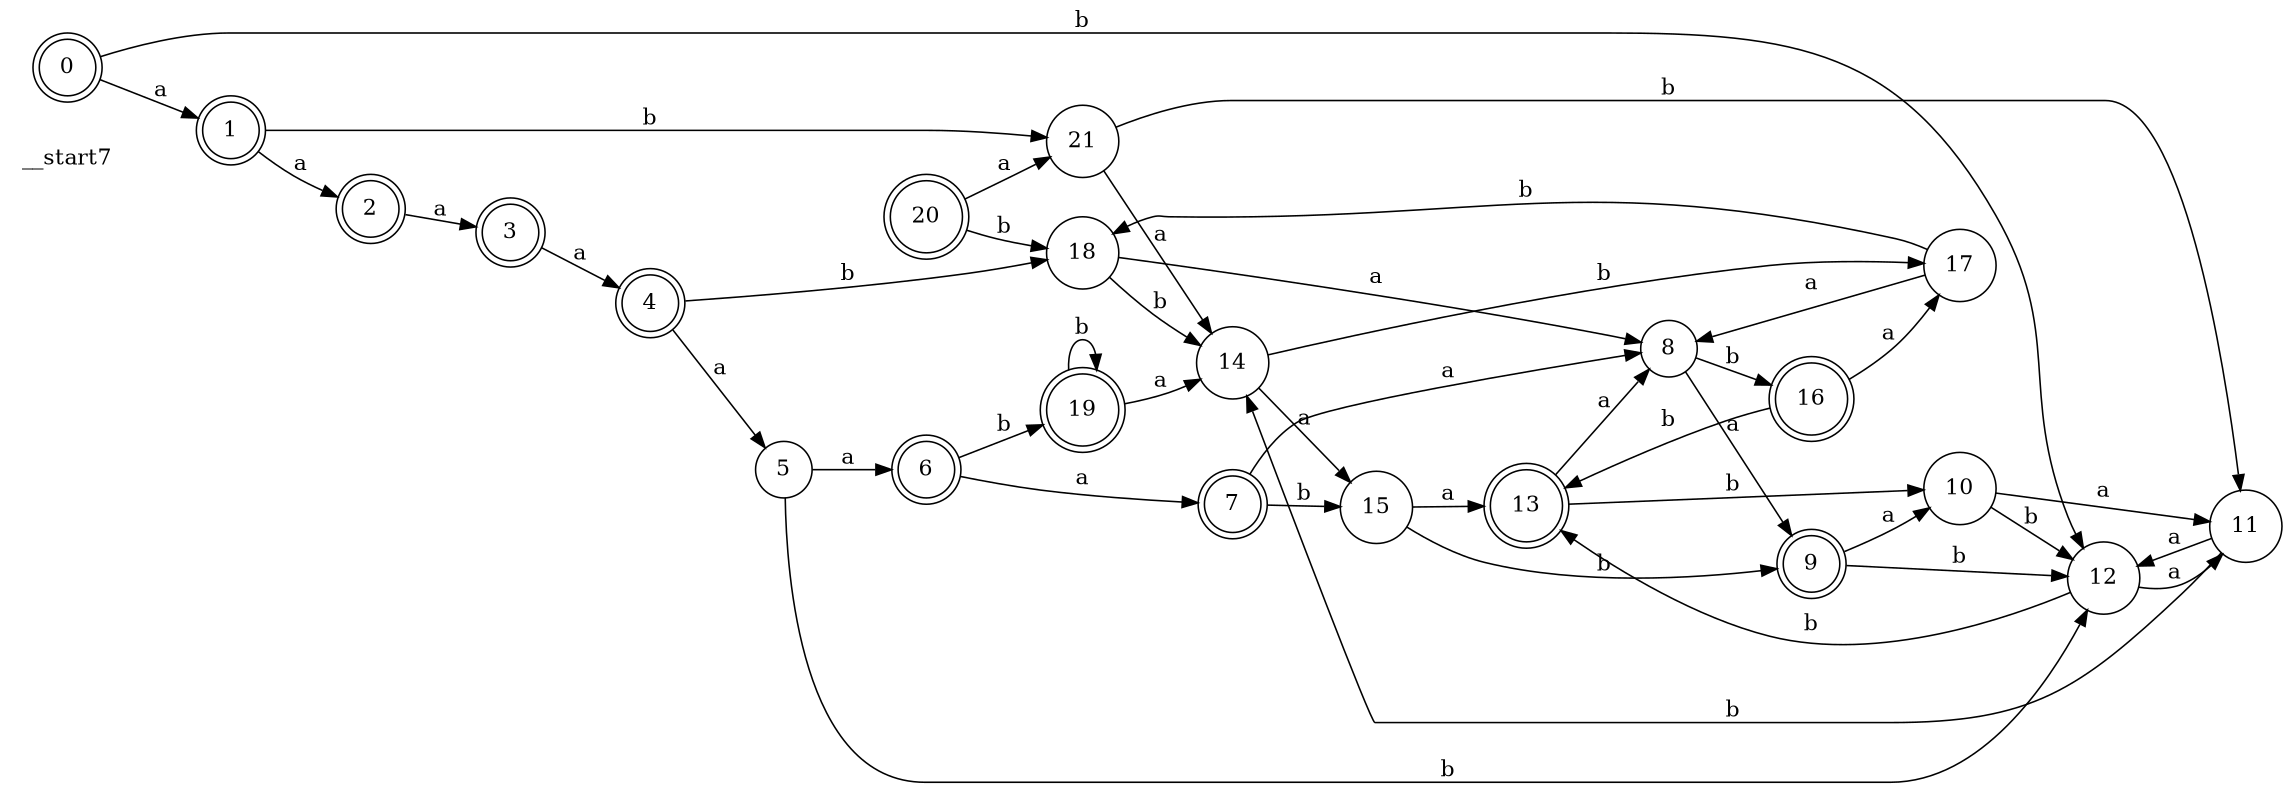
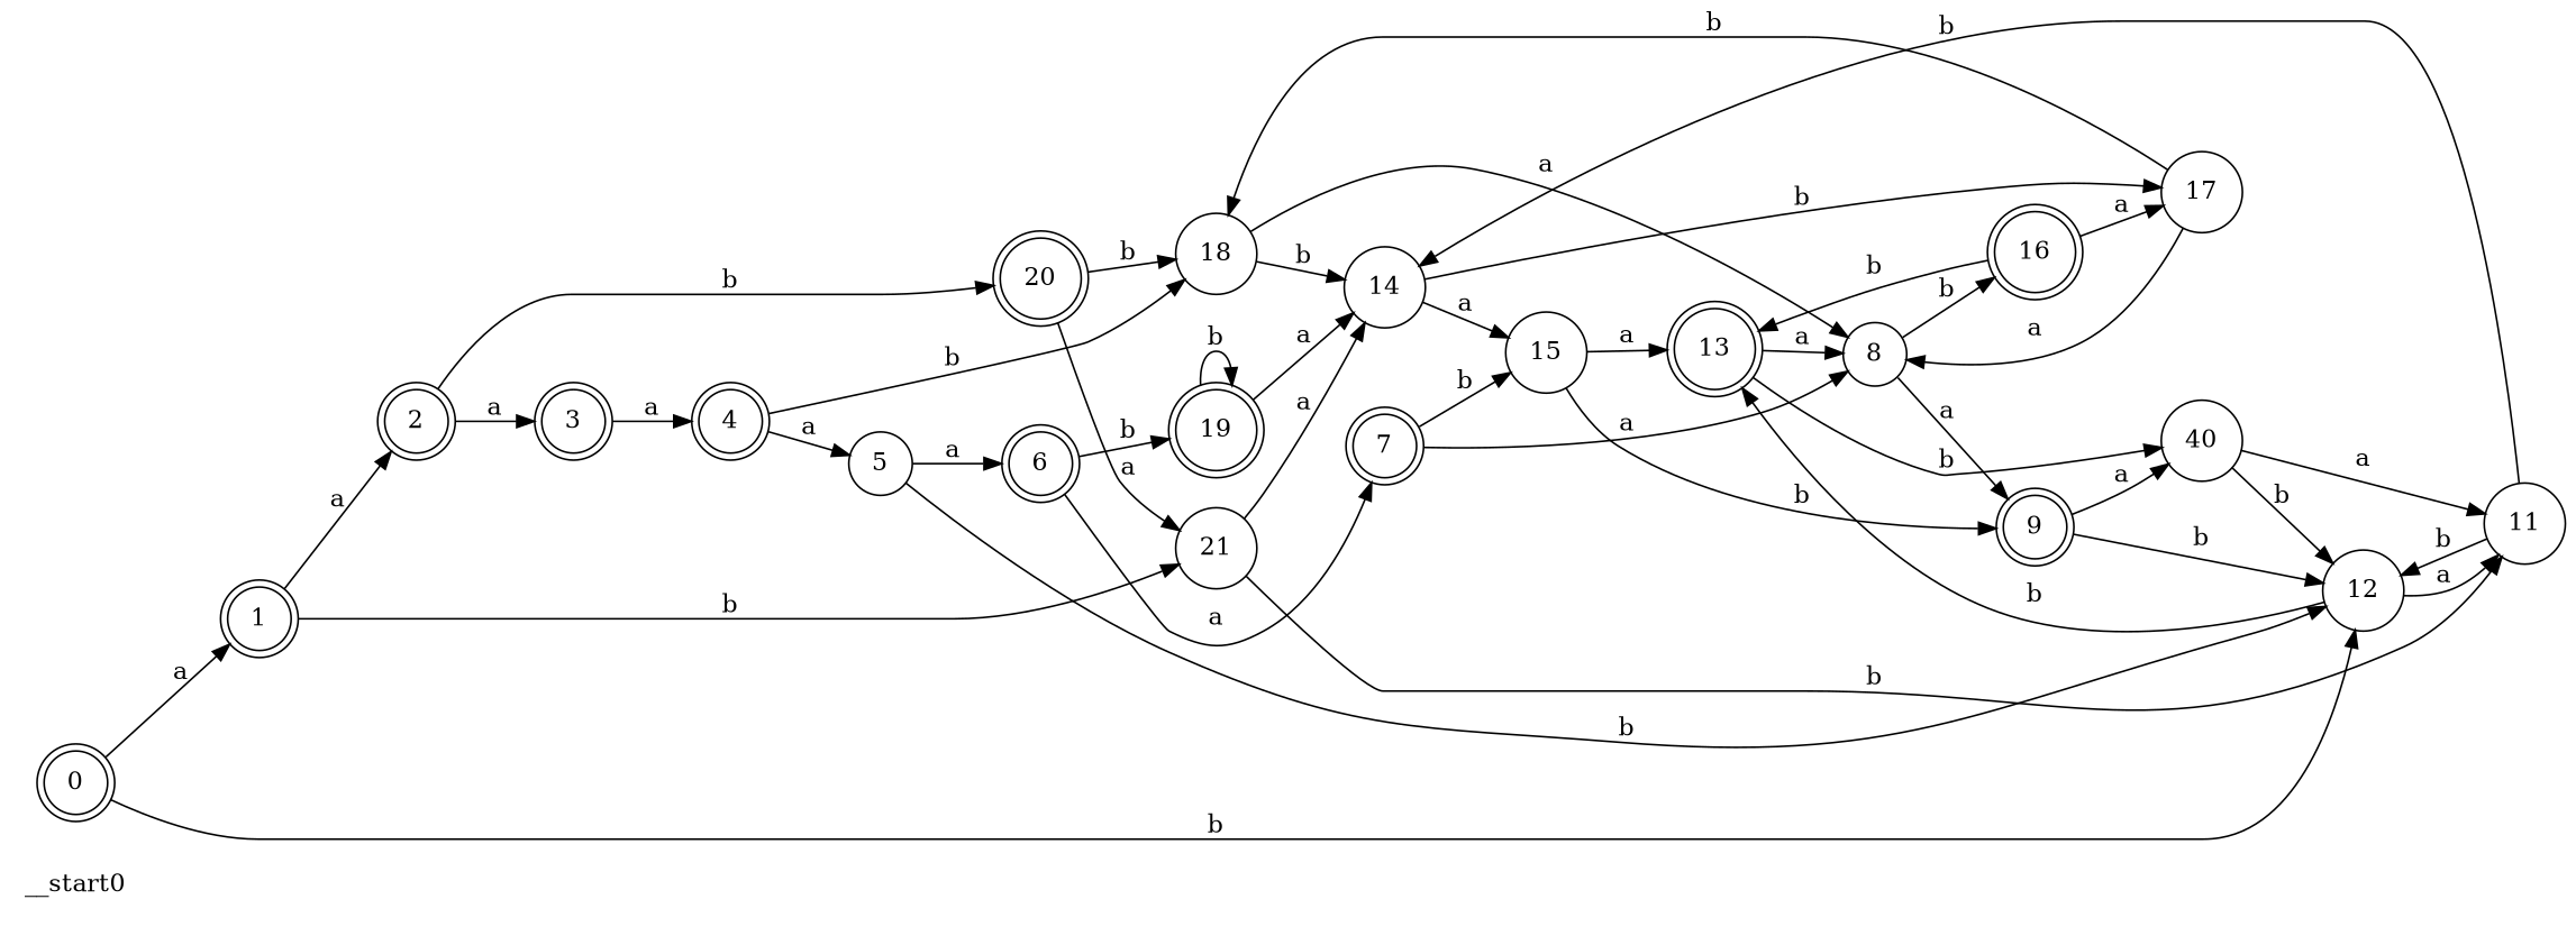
  digraph {
    rankdir=LR
    node [shape=doublecircle color=black fillcolor=white style=filled]
-   __start0 [shape=none label=__start7 color="" fillcolor="" style=""]
+   __start0 [shape=none color="" fillcolor="" style=""]
    n2 [label=0 style="rounded,filled"]
    n3 [label=1 style="rounded,filled"]
    n4 [label=12 shape=circle]
    n5 [label=2 style="rounded,filled"]
    n6 [label=21 shape=circle]
    n7 [label=11 shape=circle]
    n8 [label=13 style="rounded,filled"]
    n9 [label=3 style="rounded,filled"]
    n10 [label=20]
    n11 [label=14 shape=circle]
    n12 [label=4]
    n13 [label=18 shape=circle]
    n14 [label=5 shape=circle]
    n15 [label=15 shape=circle]
    n16 [label=9 style="rounded,filled"]
    n17 [label=6 style="rounded,filled"]
    n18 [label=8 shape=circle]
    n19 [label=7 style="rounded,filled"]
    n20 [label=19 style="rounded,filled"]
    n21 [label=16 style="rounded,filled"]
-   n22 [label=10 shape=circle]
+   n22 [label=40 shape=circle]
    n23 [label=17 shape=circle]
    n2 -> n3 [label=a]
    n2 -> n4 [label=b]
    n3 -> n5 [label=a]
    n3 -> n6 [label=b]
    n4 -> n7 [label=a]
    n4 -> n8 [label=b]
    n5 -> n9 [label=a]
+   n5 -> n10 [label=b]
    n6 -> n7 [label=b]
    n6 -> n11 [label=a]
-   n7 -> n4 [label=a]
+   n7 -> n4 [label=b]
    n7 -> n11 [label=b]
    n8 -> n18 [label=a]
    n8 -> n22 [label=b]
    n9 -> n12 [label=a]
    n10 -> n6 [label=a]
    n10 -> n13 [label=b]
    n11 -> n15 [label=a]
    n11 -> n23 [label=b]
    n12 -> n13 [label=b]
    n12 -> n14 [label=a]
    n13 -> n11 [label=b]
    n13 -> n18 [label=a]
    n14 -> n4 [label=b]
    n14 -> n17 [label=a]
    n15 -> n8 [label=a]
    n15 -> n16 [label=b]
    n16 -> n4 [label=b]
    n16 -> n22 [label=a]
    n17 -> n19 [label=a]
    n17 -> n20 [label=b]
    n18 -> n16 [label=a]
    n18 -> n21 [label=b]
    n19 -> n15 [label=b]
    n19 -> n18 [label=a]
    n20 -> n11 [label=a]
    n20 -> n20 [label=b]
    n21 -> n8 [label=b]
    n21 -> n23 [label=a]
    n22 -> n4 [label=b]
    n22 -> n7 [label=a]
    n23 -> n13 [label=b]
    n23 -> n18 [label=a]
  }
